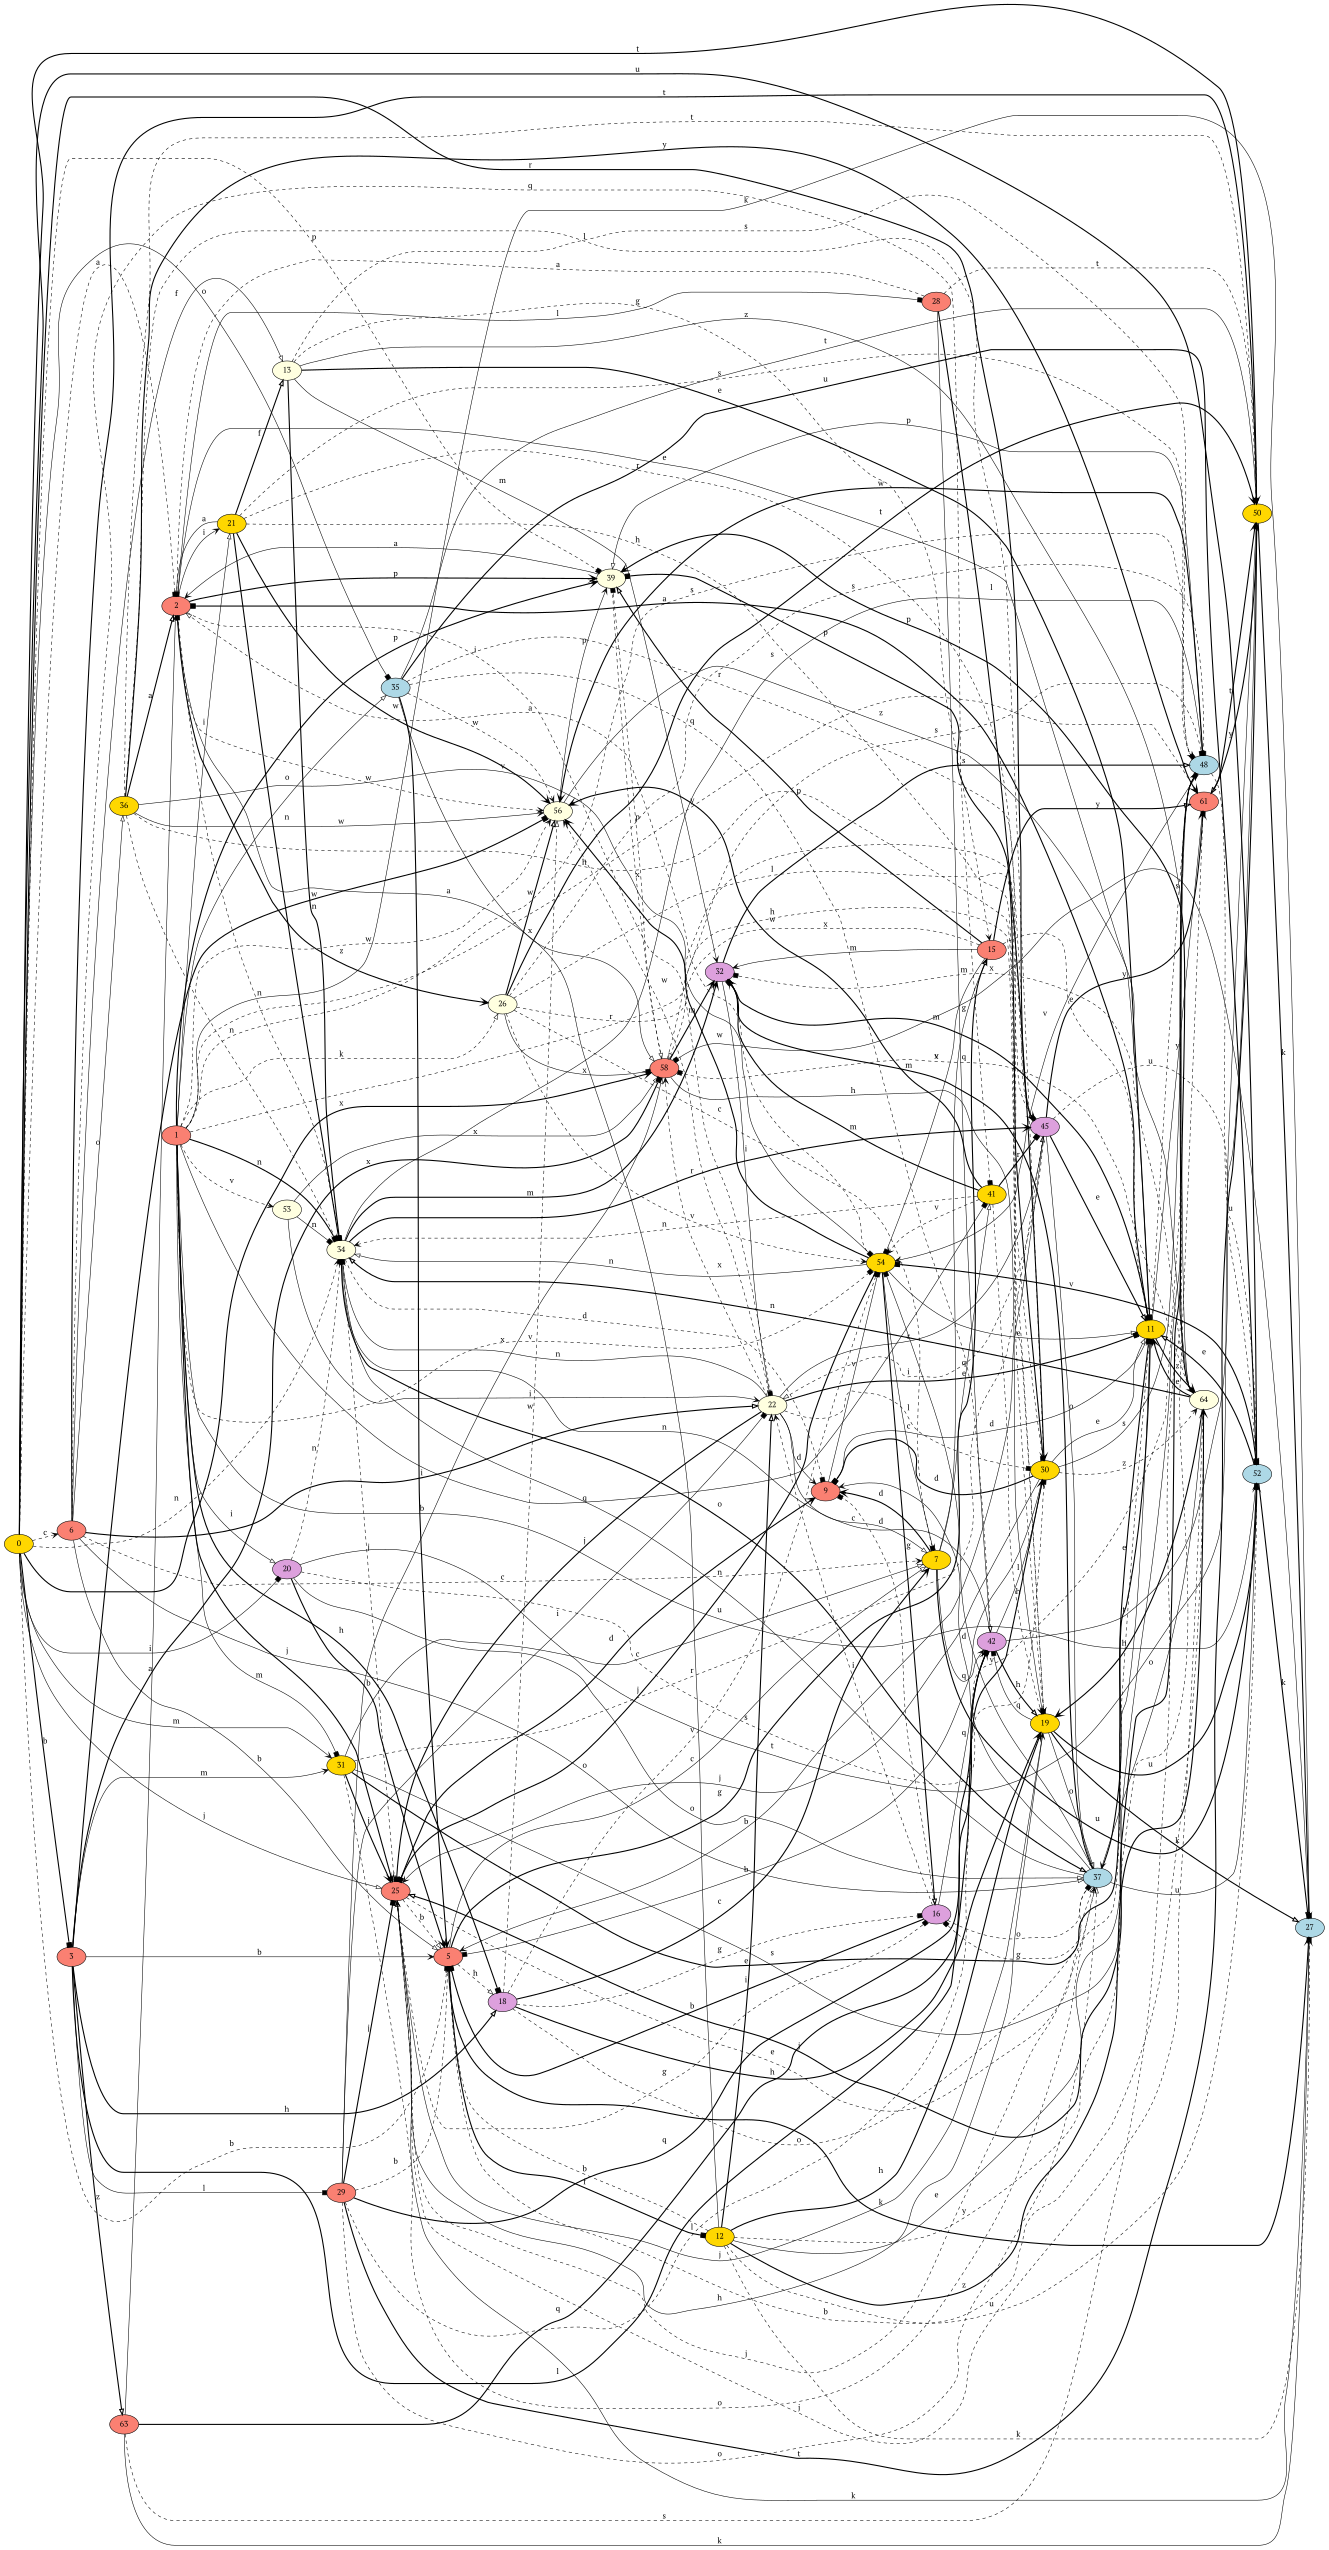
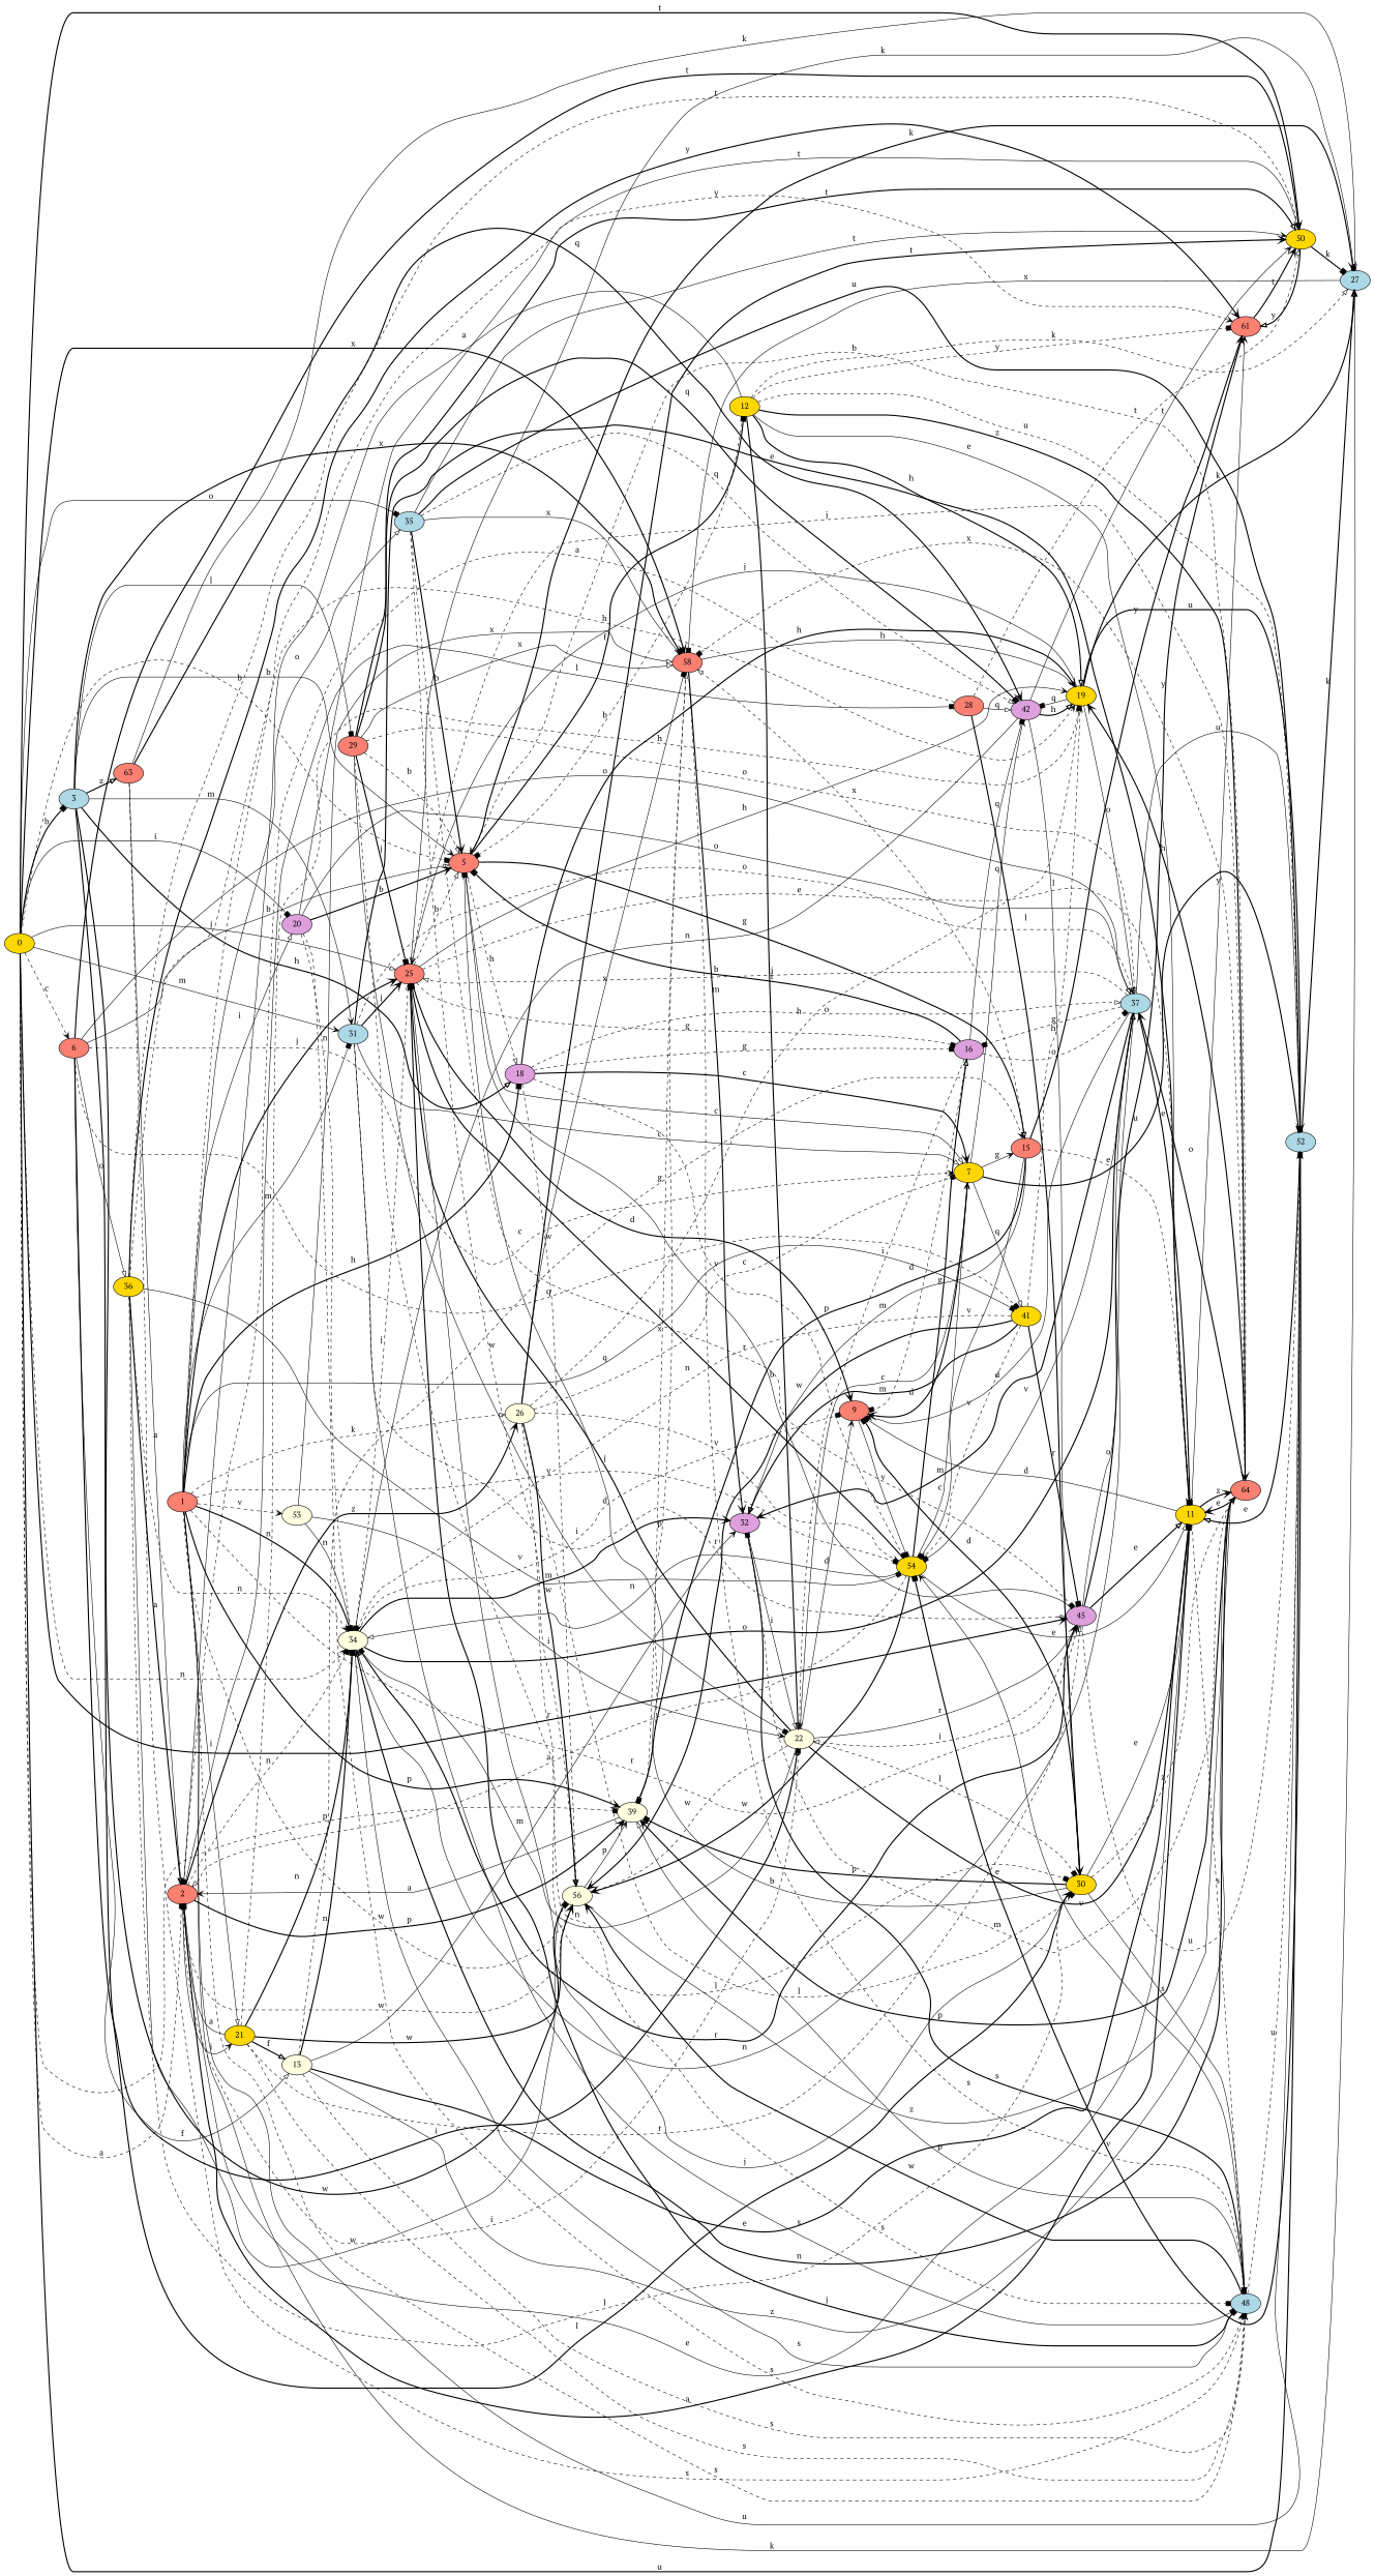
  strict digraph {
    fontname="PT Serif"
    rankdir=LR
    node [fillcolor=salmon fontname="PT Serif" style=filled]
    edge [arrowhead=vee fontname="PT Serif" style=bold]
    0 [fillcolor=gold]
    2
-   3
+   3 [fillcolor=lightblue]
    5
    6
    20 [fillcolor=plum]
    25
-   31 [fillcolor=gold]
+   31 [fillcolor=lightblue]
    34 [fillcolor=lightyellow]
    35 [fillcolor=lightblue]
    39 [fillcolor=lightyellow]
    45 [fillcolor=plum]
    50 [fillcolor=gold]
    52 [fillcolor=lightblue]
    58
    21 [fillcolor=gold]
    26 [fillcolor=lightyellow]
    56 [fillcolor=lightyellow]
    11 [fillcolor=gold]
    22 [fillcolor=lightyellow]
    28
    18 [fillcolor=plum]
    63
    29
    30 [fillcolor=gold]
    27 [fillcolor=lightblue]
    7 [fillcolor=gold]
    12 [fillcolor=gold]
    15
    41 [fillcolor=gold]
    13 [fillcolor=lightyellow]
    36 [fillcolor=gold]
    37 [fillcolor=lightblue]
    48 [fillcolor=lightblue]
    9
    19 [fillcolor=gold]
    16 [fillcolor=plum]
    32 [fillcolor=plum]
    42 [fillcolor=plum]
    61
    54 [fillcolor=gold]
    1
    53 [fillcolor=lightyellow]
-   64 [fillcolor=lightyellow]
+   64
    0 -> 2 [arrowhead=box label=a style=dashed]
    0 -> 3 [arrowhead=box label=b]
    0 -> 5 [arrowhead=box label=b style=dashed]
    0 -> 6 [label=c style=dashed]
    0 -> 20 [arrowhead=box label=i style=solid]
    0 -> 25 [arrowhead=onormal label=j style=solid]
    0 -> 31 [label=m style=solid]
    0 -> 34 [label=n style=dashed]
    0 -> 35 [arrowhead=box label=o style=solid]
    0 -> 39 [arrowhead=box label=p style=dashed]
    0 -> 45 [label=r]
    0 -> 50 [arrowhead=onormal label=t]
    0 -> 52 [arrowhead=onormal label=u]
    0 -> 58 [label=x]
    2 -> 34 [arrowhead=box label=n style=dashed]
    2 -> 39 [label=p]
    2 -> 21 [label=i style=solid]
    2 -> 26 [label=z]
    2 -> 56 [label=w style=dashed]
    2 -> 11 [arrowhead=onormal label=e style=solid]
    2 -> 22 [arrowhead=box label=i style=dashed]
    2 -> 28 [arrowhead=box label=l style=solid]
    3 -> 5 [label=b style=solid]
    3 -> 31 [label=m style=solid]
    3 -> 58 [arrowhead=box label=x]
    3 -> 56 [arrowhead=box label=w]
    3 -> 18 [arrowhead=onormal label=h]
    3 -> 63 [arrowhead=onormal label=z]
    3 -> 29 [arrowhead=box label=l style=solid]
    3 -> 30 [label=l]
    5 -> 18 [arrowhead=onormal label=h style=dashed]
    5 -> 27 [label=k]
    5 -> 7 [arrowhead=onormal label=c style=solid]
    5 -> 12 [arrowhead=box label=f]
    5 -> 15 [arrowhead=onormal label=g]
    6 -> 5 [arrowhead=onormal label=b style=solid]
    6 -> 50 [label=t]
    6 -> 22 [arrowhead=onormal label=i]
    6 -> 7 [label=c style=dashed]
    6 -> 41 [arrowhead=box label=q style=dashed]
    6 -> 13 [arrowhead=onormal label=f style=solid]
    6 -> 36 [arrowhead=onormal label=o style=solid]
    6 -> 37 [arrowhead=onormal label=o style=solid]
    20 -> 5 [label=b]
    20 -> 34 [arrowhead=box label=n style=dashed]
    20 -> 50 [arrowhead=onormal label=t style=solid]
    20 -> 37 [arrowhead=onormal label=o style=solid]
    20 -> 48 [label=s style=dashed]
    25 -> 5 [arrowhead=onormal label=b style=dashed]
    25 -> 11 [label=e style=dashed]
    25 -> 27 [arrowhead=box label=k style=solid]
    25 -> 9 [label=d]
    25 -> 19 [label=h style=solid]
    25 -> 16 [arrowhead=box label=g style=dashed]
    31 -> 25 [label=j]
    31 -> 45 [arrowhead=onormal label=r style=dashed]
    31 -> 11 [arrowhead=box label=e]
    31 -> 7 [arrowhead=onormal label=c style=solid]
    31 -> 37 [label=o style=dashed]
    31 -> 48 [arrowhead=box label=s style=solid]
    34 -> 25 [arrowhead=onormal label=j style=dashed]
    34 -> 45 [label=r]
    34 -> 37 [arrowhead=onormal label=o]
    34 -> 48 [arrowhead=box label=s style=solid]
    34 -> 9 [arrowhead=box label=d style=dashed]
    34 -> 32 [label=m]
    35 -> 5 [label=b]
    35 -> 45 [arrowhead=box label=r style=dashed]
    35 -> 50 [label=t style=solid]
    35 -> 52 [arrowhead=box label=u]
    35 -> 58 [arrowhead=onormal label=x style=solid]
    35 -> 56 [label=w style=dashed]
    35 -> 42 [arrowhead=onormal label=q style=dashed]
    39 -> 2 [label=a style=solid]
    39 -> 58 [arrowhead=onormal label=x style=dashed]
    45 -> 5 [label=b style=solid]
    45 -> 52 [label=u style=dashed]
    45 -> 11 [arrowhead=onormal label=e]
    45 -> 22 [arrowhead=onormal label=i style=dashed]
    45 -> 37 [arrowhead=onormal label=o style=solid]
    45 -> 61 [label=y]
    50 -> 27 [arrowhead=box label=k]
    50 -> 61 [arrowhead=onormal label=y]
    52 -> 11 [arrowhead=onormal label=e]
    52 -> 27 [arrowhead=onormal label=k]
    52 -> 54 [arrowhead=box label=v]
    58 -> 39 [arrowhead=box label=p style=dashed]
    58 -> 48 [arrowhead=box label=s style=dashed]
    58 -> 19 [arrowhead=onormal label=h style=solid]
    58 -> 32 [label=m]
    21 -> 2 [arrowhead=onormal label=a style=solid]
    21 -> 34 [arrowhead=box label=n]
    21 -> 45 [arrowhead=onormal label=r style=dashed]
    21 -> 56 [label=w]
    21 -> 13 [arrowhead=onormal label=f]
    21 -> 48 [label=s style=dashed]
    21 -> 19 [label=h style=dashed]
    26 -> 50 [label=t]
    26 -> 58 [arrowhead=box label=x style=solid]
    26 -> 56 [arrowhead=onormal label=w]
    26 -> 30 [arrowhead=box label=l style=dashed]
    26 -> 7 [arrowhead=box label=c style=dashed]
    26 -> 48 [arrowhead=box label=s style=dashed]
    26 -> 19 [arrowhead=box label=h style=dashed]
    26 -> 54 [label=v style=dashed]
    56 -> 39 [label=p style=solid]
    56 -> 64 [arrowhead=onormal label=z style=solid]
    11 -> 2 [arrowhead=box label=a]
    11 -> 48 [arrowhead=onormal label=s style=dashed]
    11 -> 9 [arrowhead=box label=d style=solid]
-   11 -> 32 [arrowhead=box label=m]
    11 -> 61 [label=y style=solid]
    11 -> 64 [label=z]
    22 -> 25 [arrowhead=box label=j]
    22 -> 34 [arrowhead=box label=n style=solid]
    22 -> 45 [arrowhead=onormal label=r style=solid]
-   22 -> 58 [label=x style=dashed]
    22 -> 56 [label=w style=dashed]
    22 -> 11 [arrowhead=box label=e]
    22 -> 30 [arrowhead=box label=l style=dashed]
    22 -> 7 [arrowhead=onormal label=c style=solid]
    22 -> 9 [label=d style=solid]
    28 -> 2 [arrowhead=box label=a style=dashed]
    28 -> 50 [arrowhead=onormal label=t style=dashed]
    28 -> 30 [label=l]
    28 -> 42 [arrowhead=onormal label=q style=solid]
    18 -> 56 [arrowhead=onormal label=w style=dashed]
    18 -> 7 [label=c]
    18 -> 37 [arrowhead=onormal label=o style=dashed]
    18 -> 19 [label=h]
    18 -> 16 [arrowhead=box label=g style=dashed]
    18 -> 54 [arrowhead=box label=v style=dashed]
    63 -> 2 [label=a style=solid]
    63 -> 27 [arrowhead=onormal label=k style=solid]
    63 -> 48 [label=s style=dashed]
    63 -> 42 [label=q]
    29 -> 5 [arrowhead=onormal label=b style=dashed]
    29 -> 25 [arrowhead=box label=j]
    29 -> 50 [arrowhead=onormal label=t]
    29 -> 58 [arrowhead=onormal label=x style=solid]
    29 -> 22 [arrowhead=box label=i style=solid]
    29 -> 30 [arrowhead=box label=l style=dashed]
    29 -> 37 [arrowhead=onormal label=o style=dashed]
    29 -> 42 [arrowhead=box label=q]
    30 -> 5 [arrowhead=box label=b style=solid]
    30 -> 25 [label=j style=solid]
    30 -> 39 [arrowhead=box label=p]
    30 -> 11 [arrowhead=onormal label=e style=solid]
    30 -> 48 [label=s style=solid]
    30 -> 9 [arrowhead=box label=d]
    30 -> 64 [label=z style=dashed]
    27 -> 58 [arrowhead=box label=x style=solid]
    7 -> 52 [arrowhead=onormal label=u]
    7 -> 15 [label=g style=solid]
    7 -> 41 [arrowhead=onormal label=q style=solid]
    7 -> 9 [label=d]
    7 -> 42 [label=q style=solid]
    12 -> 2 [arrowhead=box label=a style=solid]
    12 -> 5 [arrowhead=box label=b style=dashed]
    12 -> 52 [arrowhead=onormal label=u style=dashed]
    12 -> 11 [label=e style=solid]
    12 -> 22 [arrowhead=onormal label=i]
    12 -> 27 [arrowhead=onormal label=k style=dashed]
    12 -> 19 [arrowhead=onormal label=h]
    12 -> 61 [arrowhead=box label=y style=dashed]
    12 -> 64 [label=z]
    15 -> 39 [arrowhead=onormal label=p]
    15 -> 58 [arrowhead=onormal label=x style=dashed]
    15 -> 11 [arrowhead=box label=e style=dashed]
    15 -> 32 [label=m style=solid]
    15 -> 61 [arrowhead=onormal label=y]
    15 -> 54 [arrowhead=box label=v style=solid]
    41 -> 34 [label=n style=dashed]
    41 -> 45 [arrowhead=box label=r]
    41 -> 56 [label=w]
    41 -> 19 [label=h style=dashed]
    41 -> 32 [arrowhead=onormal label=m]
    41 -> 54 [label=v style=dashed]
    13 -> 34 [arrowhead=box label=n]
    13 -> 11 [arrowhead=box label=e]
    13 -> 15 [label=g style=dashed]
    13 -> 48 [label=s style=dashed]
    13 -> 32 [label=m style=solid]
    13 -> 64 [label=z style=solid]
    36 -> 2 [arrowhead=onormal label=a]
    36 -> 34 [label=n style=dashed]
    36 -> 50 [arrowhead=onormal label=t style=dashed]
    36 -> 56 [label=w style=solid]
    36 -> 30 [label=l style=dashed]
    36 -> 19 [label=h style=dashed]
    36 -> 61 [label=y]
    36 -> 54 [arrowhead=box label=v style=solid]
    37 -> 25 [arrowhead=onormal label=j style=dashed]
    37 -> 34 [label=n style=solid]
    37 -> 52 [arrowhead=box label=u style=solid]
    37 -> 11 [arrowhead=box label=e]
    37 -> 9 [label=d style=solid]
    37 -> 16 [arrowhead=box label=g style=dashed]
    37 -> 32 [label=m]
    37 -> 54 [arrowhead=box label=v style=solid]
    48 -> 25 [arrowhead=onormal label=j]
    48 -> 39 [arrowhead=onormal label=p style=solid]
    48 -> 52 [arrowhead=box label=u style=dashed]
    48 -> 56 [label=w]
    48 -> 54 [label=v style=solid]
    9 -> 54 [arrowhead=box label=v style=solid]
    19 -> 25 [label=j style=solid]
    19 -> 52 [label=u]
    19 -> 27 [arrowhead=onormal label=k]
    19 -> 37 [arrowhead=onormal label=o style=solid]
    19 -> 42 [arrowhead=box label=q style=solid]
    16 -> 5 [arrowhead=box label=b]
    16 -> 22 [label=i style=dashed]
    16 -> 37 [arrowhead=box label=o style=dashed]
    16 -> 9 [arrowhead=box label=d style=dashed]
    16 -> 42 [arrowhead=box label=q style=solid]
    32 -> 22 [arrowhead=onormal label=i style=solid]
    32 -> 48 [arrowhead=onormal label=s]
    42 -> 34 [arrowhead=box label=n style=solid]
    42 -> 50 [label=t style=solid]
    42 -> 30 [label=l style=solid]
    42 -> 19 [arrowhead=onormal label=h]
    61 -> 50 [label=t]
    54 -> 2 [arrowhead=onormal label=a style=dashed]
    54 -> 25 [arrowhead=box label=j]
    54 -> 34 [arrowhead=onormal label=n style=solid]
    54 -> 56 [label=w]
    54 -> 11 [arrowhead=onormal label=e style=solid]
    54 -> 7 [label=c style=solid]
    54 -> 16 [arrowhead=onormal label=g]
    1 -> 20 [arrowhead=onormal label=i style=solid]
    1 -> 25 [label=j]
    1 -> 31 [arrowhead=box label=m style=solid]
    1 -> 34 [arrowhead=box label=n]
    1 -> 35 [arrowhead=onormal label=o style=solid]
    1 -> 39 [label=p]
    1 -> 45 [label=r style=dashed]
    1 -> 52 [label=u style=solid]
    1 -> 21 [arrowhead=onormal label=i style=solid]
    1 -> 26 [arrowhead=onormal label=k style=dashed]
    1 -> 56 [label=w style=dashed]
    1 -> 18 [arrowhead=box label=h]
    1 -> 27 [label=k style=solid]
    1 -> 41 [arrowhead=box label=q style=solid]
    1 -> 48 [arrowhead=box label=s style=dashed]
    1 -> 61 [label=y style=dashed]
    1 -> 54 [arrowhead=box label=v style=dashed]
    1 -> 53 [label=v style=dashed]
    53 -> 34 [arrowhead=box label=n style=solid]
    53 -> 58 [arrowhead=onormal label=x style=solid]
    53 -> 22 [label=i style=solid]
    64 -> 5 [label=b style=dashed]
    64 -> 25 [arrowhead=onormal label=j style=dashed]
    64 -> 34 [arrowhead=onormal label=n]
    64 -> 39 [label=p]
    64 -> 58 [arrowhead=box label=x style=dashed]
    64 -> 11 [label=e]
-   64 -> 37 [label=o style=solid]
+   64 -> 37 [label=o]
    64 -> 19 [label=h]
    64 -> 32 [arrowhead=box label=m style=dashed]
  }
